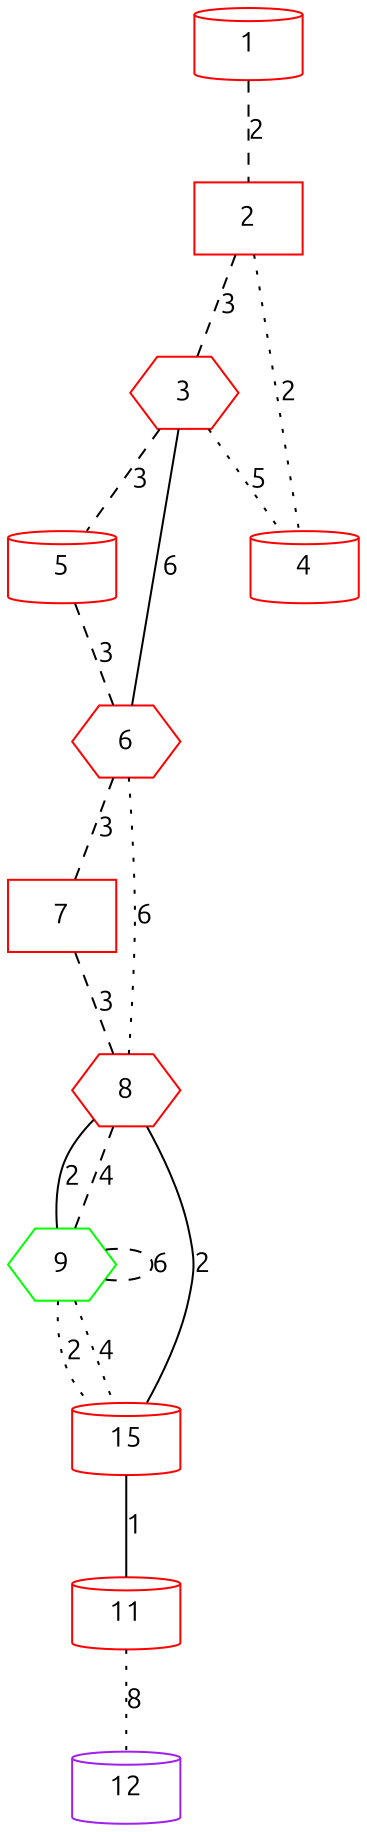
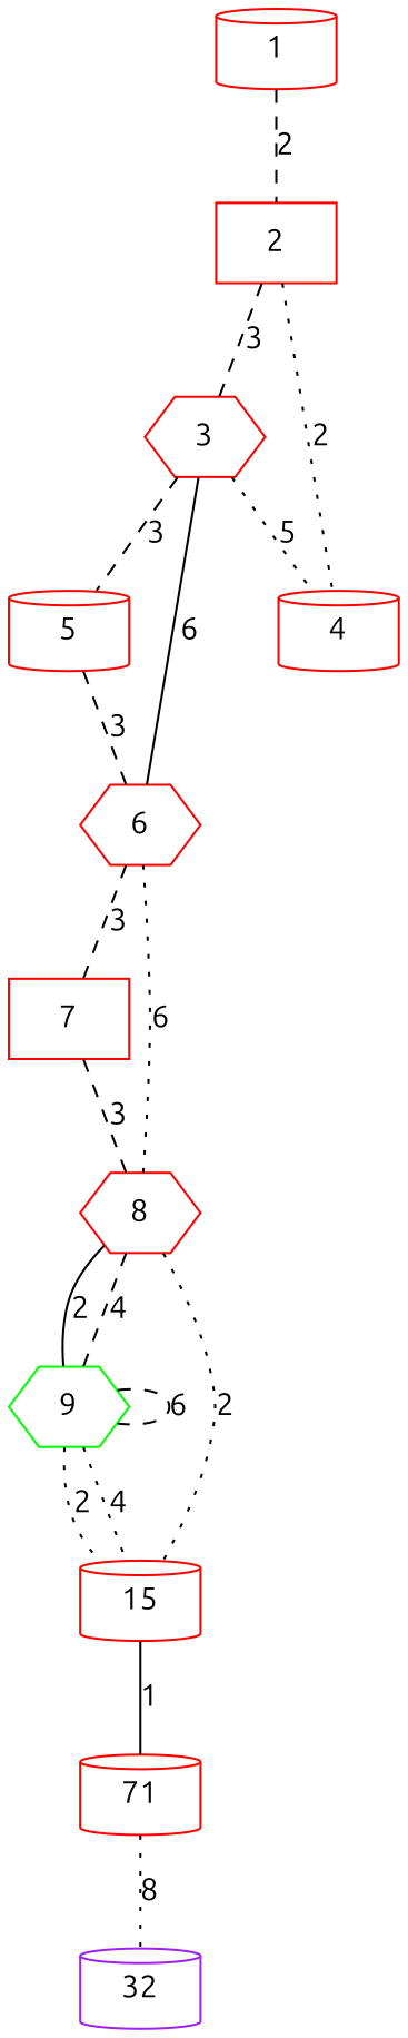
  graph {
    fontname=Ubuntu
    node [color=red fontname=Ubuntu shape=cylinder weight=1]
    edge [fontname=Ubuntu style=dashed]
    2 [shape=box]
    1
    3 [shape=hexagon]
    4
    5
    6 [shape=hexagon]
    7 [shape=box]
    8 [shape=hexagon]
    9 [color=green shape=hexagon weight=2]
    n10 [label=15]
-   11
-   12 [color=purple weight=4]
+   11 [label=71]
+   12 [color=purple weight=4 label=32]
    2 -- 3 [label=3]
    2 -- 4 [label=2 style=dotted]
    1 -- 2 [label=2]
    3 -- 4 [label=5 style=dotted]
    3 -- 5 [label=3]
    3 -- 6 [label=6 style=solid]
    5 -- 6 [label=3]
    6 -- 7 [label=3]
    6 -- 8 [label=6 style=dotted]
    7 -- 8 [label=3]
    8 -- 9 [label=2 style=solid]
    8 -- 9 [label=4]
-   8 -- n10 [label=2 style=solid]
+   8 -- n10 [label=2 style=dotted]
    9 -- 9 [label=6]
    9 -- n10 [label=4 style=dotted]
    9 -- n10 [label=2 style=dotted]
    n10 -- 11 [label=1 style=solid]
    11 -- 12 [label=8 style=dotted]
  }
